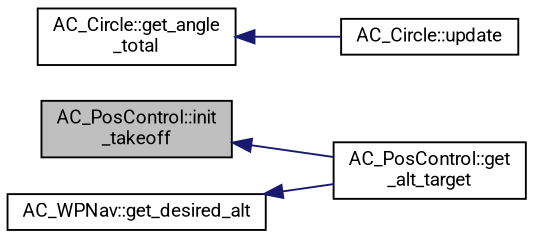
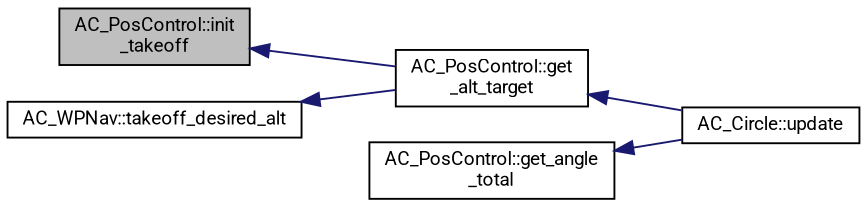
  digraph {
    fontname=Roboto
    rankdir=LR
    node [color=black fillcolor=white fontname=Roboto fontsize=10 shape=record style=filled]
    edge [color=midnightblue dir=back fontname=Roboto fontsize=10 labelfontname=Helvetica labelfontsize=10 style=solid]
    n1 [fillcolor=grey75 fontcolor=black height=0.2 label="AC_PosControl::init\l_takeoff" width=0.4]
    n2 [height=0.2 label="AC_PosControl::get\l_alt_target" width=0.4]
    n3 [height=0.2 label="AC_Circle::update" width=0.4]
-   n4 [height=0.2 label="AC_WPNav::get_desired_alt" width=0.4]
-   n5 [height=0.2 label="AC_Circle::get_angle\l_total" width=0.4]
+   n4 [height=0.2 label="AC_WPNav::takeoff_desired_alt" width=0.4]
+   n5 [height=0.2 label="AC_PosControl::get_angle\l_total" width=0.4]
    n1 -> n2
+   n2 -> n3
    n4 -> n2
    n5 -> n3
  }
